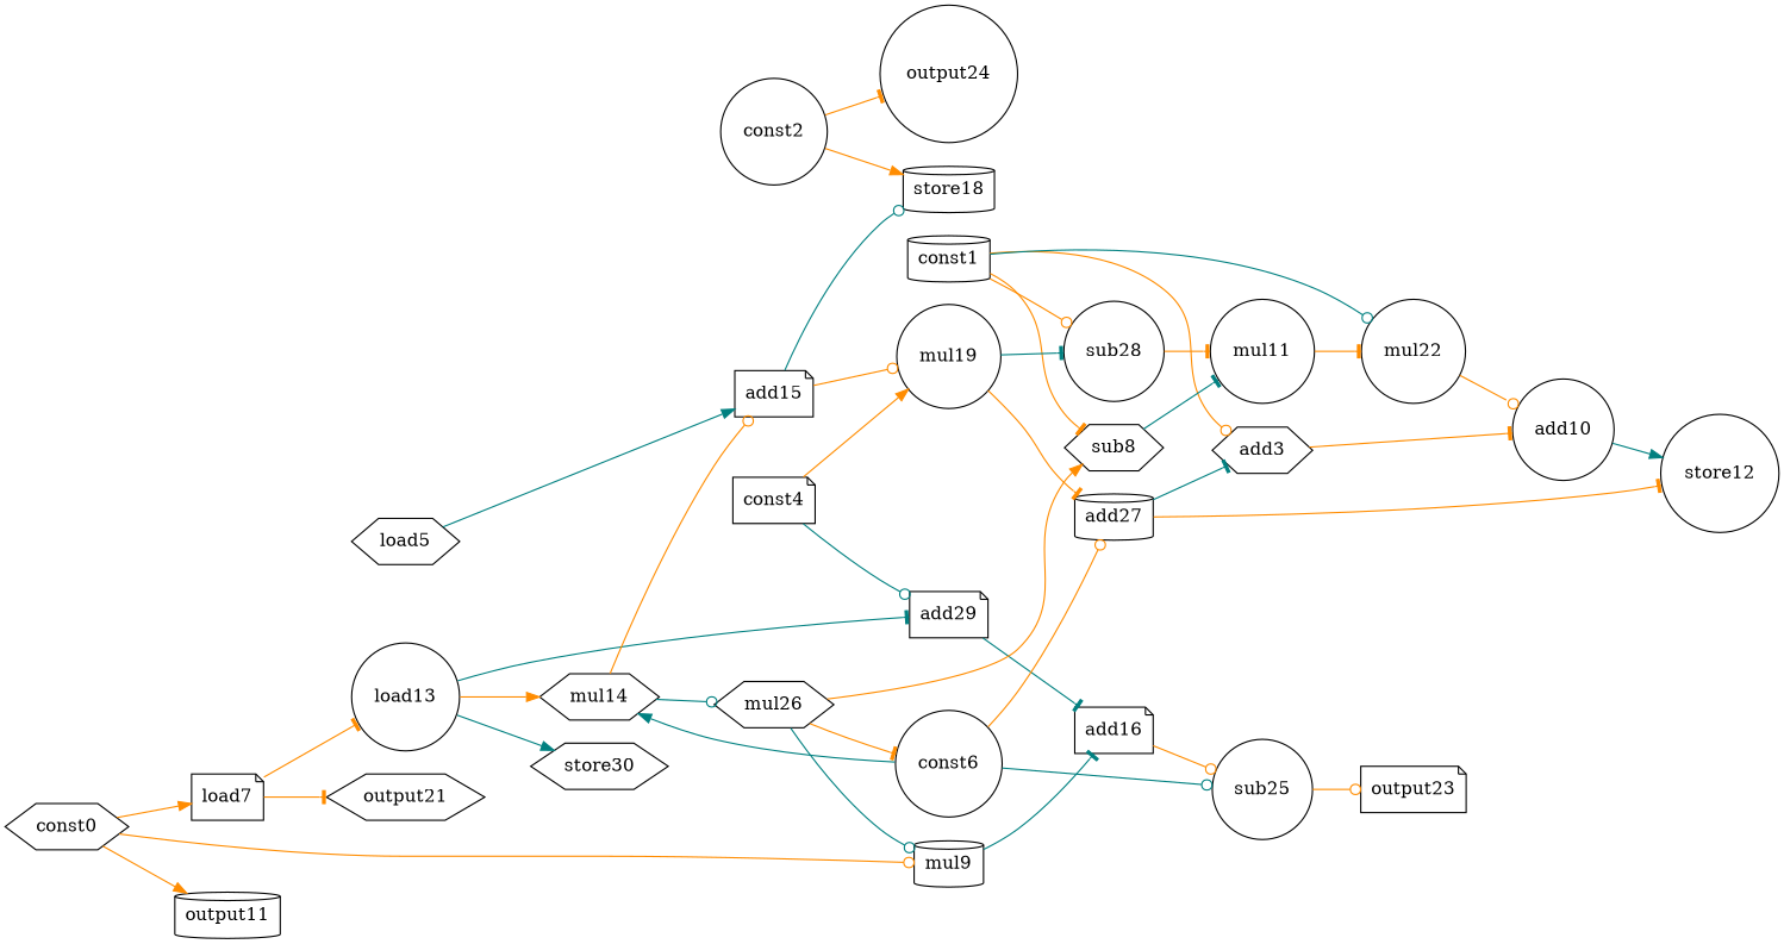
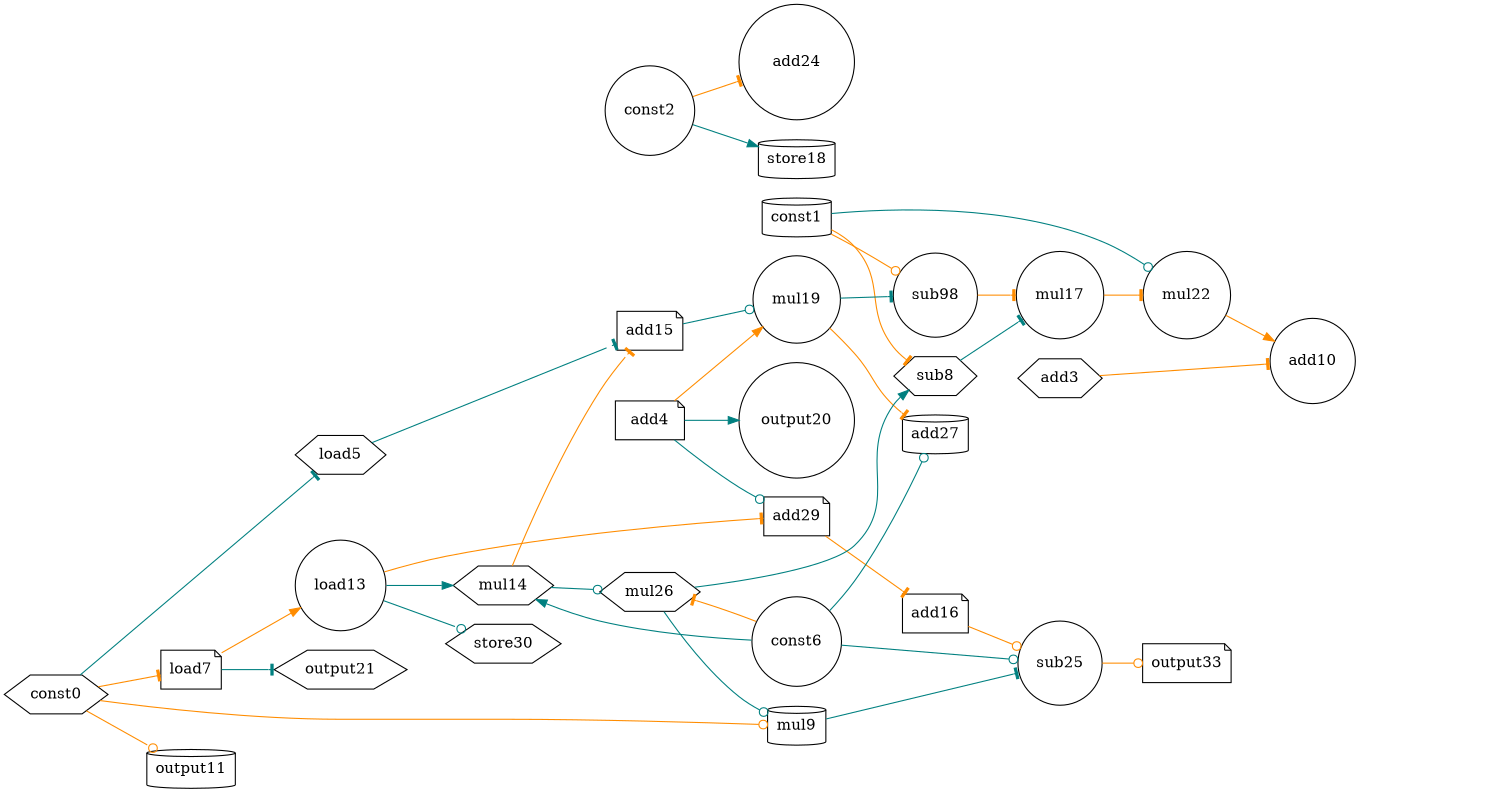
  digraph {
    rankdir=LR
    node [opcode=mul shape=circle]
    edge [arrowhead=tee color=darkorange operand=0]
    const0 [opcode=const shape=hexagon]
    load5 [opcode=load shape=hexagon]
    load7 [opcode=load shape=note]
    mul9 [shape=cylinder]
    output11 [opcode=output shape=cylinder]
    add15 [opcode=add shape=note]
    load13 [opcode=load]
    output21 [opcode=output shape=hexagon]
    add16 [opcode=add shape=note]
    const1 [opcode=const shape=cylinder]
    add3 [opcode=add shape=hexagon]
    sub8 [opcode=sub shape=hexagon]
    mul22
-   sub28 [opcode=sub]
+   sub28 [opcode=sub label=sub98]
    add10 [opcode=add]
-   mul17 [label=mul11]
+   mul17
    const2 [opcode=const]
    store18 [opcode=store shape=cylinder]
-   output24 [opcode=output]
+   output24 [opcode=output label=add24]
    store30 [opcode=store shape=hexagon]
-   store12 [opcode=store]
-   const4 [opcode=const shape=note]
+   const4 [opcode=const shape=note label=add4]
    mul19
+   output20 [opcode=output]
    add29 [opcode=add shape=note]
    add27 [opcode=add shape=cylinder]
    const6 [opcode=const]
    mul14 [shape=hexagon]
    sub25 [opcode=sub]
    mul26 [shape=hexagon]
-   output23 [opcode=output shape=note]
-   const0 -> load7 [arrowhead=normal]
+   output23 [opcode=output shape=note label=output33]
+   const0 -> load5 [color=teal]
+   const0 -> load7
    const0 -> mul9 [arrowhead=odot]
-   const0 -> output11 [arrowhead=normal]
-   load5 -> add15 [arrowhead=normal color=teal]
-   load7 -> load13
-   load7 -> output21
-   mul9 -> add16 [color=teal]
-   add15 -> store18 [arrowhead=odot color=teal operand=1]
-   add15 -> mul19 [arrowhead=odot operand=1]
-   load13 -> store30 [arrowhead=normal color=teal operand=1]
-   load13 -> add29 [color=teal operand=1]
-   load13 -> mul14 [arrowhead=normal]
+   const0 -> output11 [arrowhead=odot]
+   load5 -> add15 [color=teal]
+   load7 -> load13 [arrowhead=normal]
+   load7 -> output21 [color=teal]
+   mul9 -> sub25 [color=teal]
+   add15 -> mul19 [arrowhead=odot color=teal operand=1]
+   load13 -> store30 [arrowhead=odot color=teal operand=1]
+   load13 -> add29 [operand=1]
+   load13 -> mul14 [arrowhead=normal color=teal]
    add16 -> sub25 [arrowhead=odot]
-   const1 -> add3 [arrowhead=odot]
    const1 -> sub8
    const1 -> mul22 [arrowhead=odot color=teal operand=1]
    const1 -> sub28 [arrowhead=odot]
    add3 -> add10
    sub8 -> mul17 [color=teal]
-   mul22 -> add10 [arrowhead=odot operand=1]
+   mul22 -> add10 [arrowhead=normal operand=1]
    sub28 -> mul17 [operand=1]
-   add10 -> store12 [arrowhead=normal color=teal]
    mul17 -> mul22
-   const2 -> store18 [arrowhead=normal]
+   const2 -> store18 [arrowhead=normal color=teal]
    const2 -> output24
    const4 -> mul19 [arrowhead=normal]
+   const4 -> output20 [arrowhead=normal color=teal]
    const4 -> add29 [arrowhead=odot color=teal]
    mul19 -> sub28 [color=teal operand=1]
    mul19 -> add27
-   add29 -> add16 [color=teal operand=1]
-   add27 -> add3 [color=teal operand=1]
-   add27 -> store12 [operand=1]
-   const6 -> add27 [arrowhead=odot operand=1]
+   add29 -> add16 [operand=1]
+   const6 -> add27 [arrowhead=odot color=teal operand=1]
    const6 -> mul14 [arrowhead=normal color=teal operand=1]
    const6 -> sub25 [arrowhead=odot color=teal operand=1]
-   mul26 -> const6 [operand=1]
-   mul14 -> add15 [arrowhead=odot operand=1]
+   const6 -> mul26 [operand=1]
+   mul14 -> add15 [operand=1]
    mul14 -> mul26 [arrowhead=odot color=teal]
    sub25 -> output23 [arrowhead=odot]
    mul26 -> mul9 [arrowhead=odot color=teal operand=1]
-   mul26 -> sub8 [arrowhead=normal operand=1]
+   mul26 -> sub8 [arrowhead=normal color=teal operand=1]
  }
